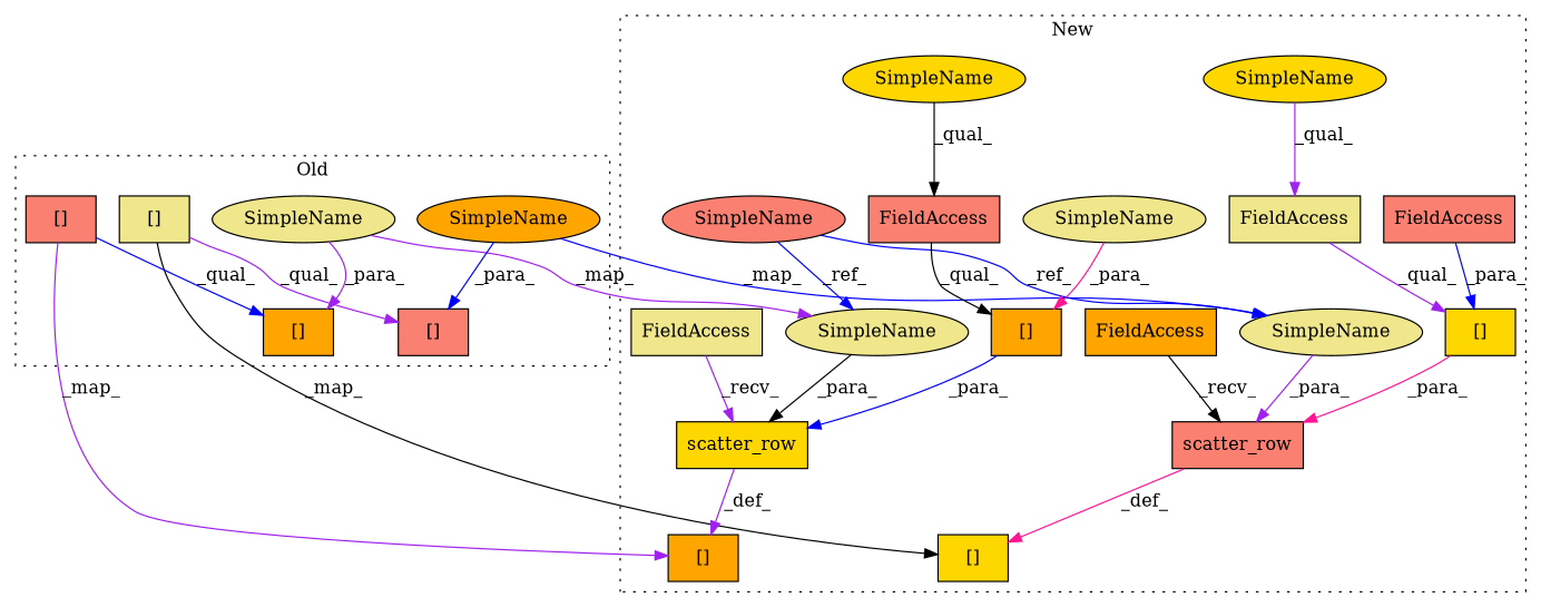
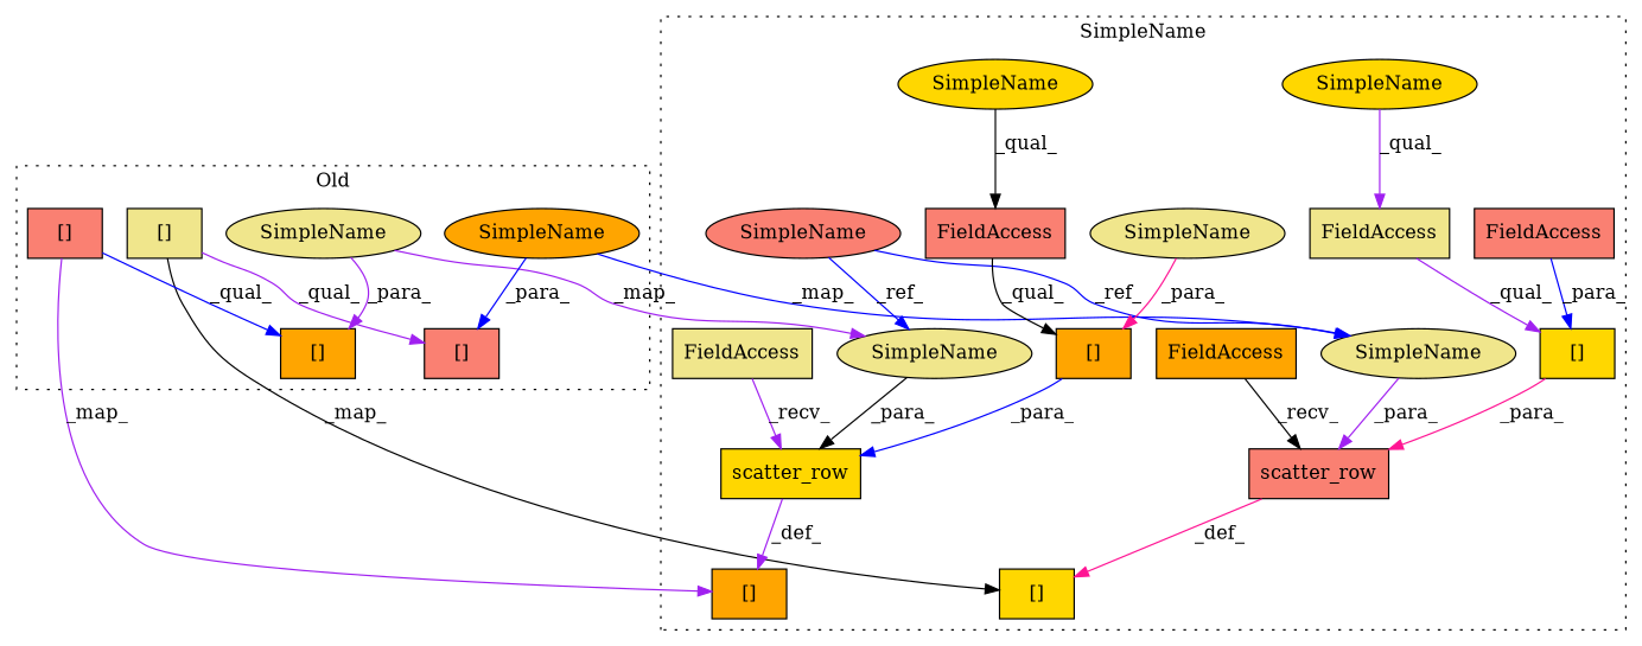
  digraph {
    node [a=2 l="17,1" s="3614,3634" shape=box style=filled fillcolor=khaki]
    edge [color=purple]
    n1 [l="27,1" label="[]" s="3672,3700" fillcolor=salmon]
    n2 [label="[]" s="3672,3697"]
    n3 [l="22,1" label="[]" s="3614,3637" fillcolor=orange]
    n4 [label="[]" fillcolor=salmon]
    n5 [a=42 l=1 label=SimpleName s=3636 shape=ellipse]
    n6 [a=42 l=1 label=SimpleName s=3699 shape=ellipse fillcolor=orange]
    n7 [a=32 l="12,1" label=scatter_row s="3757,3800" fillcolor=salmon]
    n8 [label="[]" s="3718,3743" fillcolor=gold]
    n9 [a=42 l=1 label=SimpleName s=2813 shape=ellipse fillcolor=salmon]
    n10 [a=32 l="12,1" label=scatter_row s="3648,3687" fillcolor=gold]
    n11 [label="[]" fillcolor=orange]
    n12 [a=22 l=3 label=FieldAccess s=3636]
    n13 [label="[]" s="3660,3680" fillcolor=orange]
    n14 [a=22 l=16 label=FieldAccess s=3660 fillcolor=salmon]
    n15 [label="[]" s="3769,3794" fillcolor=gold]
    n16 [a=22 l=16 label=FieldAccess s=3769]
    n17 [a=22 l=8 label=FieldAccess s=3786 fillcolor=salmon]
    n18 [a=22 l=3 label=FieldAccess s=3745 fillcolor=orange]
    n19 [a=42 l=3 label=SimpleName s=3677 shape=ellipse]
    n20 [a=42 l=1 label=SimpleName s=3682 shape=ellipse]
    n21 [a=42 l=1 label=SimpleName s=3796 shape=ellipse]
    n22 [a=42 l=4 label=SimpleName s=3660 shape=ellipse fillcolor=gold]
    n23 [a=42 l=4 label=SimpleName s=3769 shape=ellipse fillcolor=gold]
    subgraph cluster_1 {
      label=Old
      style=dotted
      n1
      n2
      n3
      n4
      n5
      n6
    }
    subgraph cluster_2 {
-     label=New
+     label=SimpleName
      style=dotted
      n7
      n8
      n9
      n10
      n11
      n12
      n13
      n14
      n15
      n16
      n17
      n18
      n19
      n20
      n21
      n22
      n23
    }
    n2 -> n1 [label=_qual_]
    n2 -> n8 [label=_map_ color=black]
    n4 -> n3 [label=_qual_ color=blue]
    n4 -> n11 [label=_map_]
    n5 -> n3 [label=_para_]
    n5 -> n20 [label=_map_]
    n6 -> n1 [label=_para_ color=blue]
    n6 -> n21 [label=_map_ color=blue]
    n7 -> n8 [label=_def_ color=deeppink]
    n9 -> n20 [label=_ref_ color=blue]
    n9 -> n21 [label=_ref_ color=blue]
    n10 -> n11 [label=_def_]
    n12 -> n10 [label=_recv_]
    n13 -> n10 [label=_para_ color=blue]
    n14 -> n13 [label=_qual_ color=black]
    n15 -> n7 [label=_para_ color=deeppink]
    n16 -> n15 [label=_qual_]
    n17 -> n15 [label=_para_ color=blue]
    n18 -> n7 [label=_recv_ color=black]
    n19 -> n13 [label=_para_ color=deeppink]
    n20 -> n10 [label=_para_ color=black]
    n21 -> n7 [label=_para_]
    n22 -> n14 [label=_qual_ color=black]
    n23 -> n16 [label=_qual_]
  }
